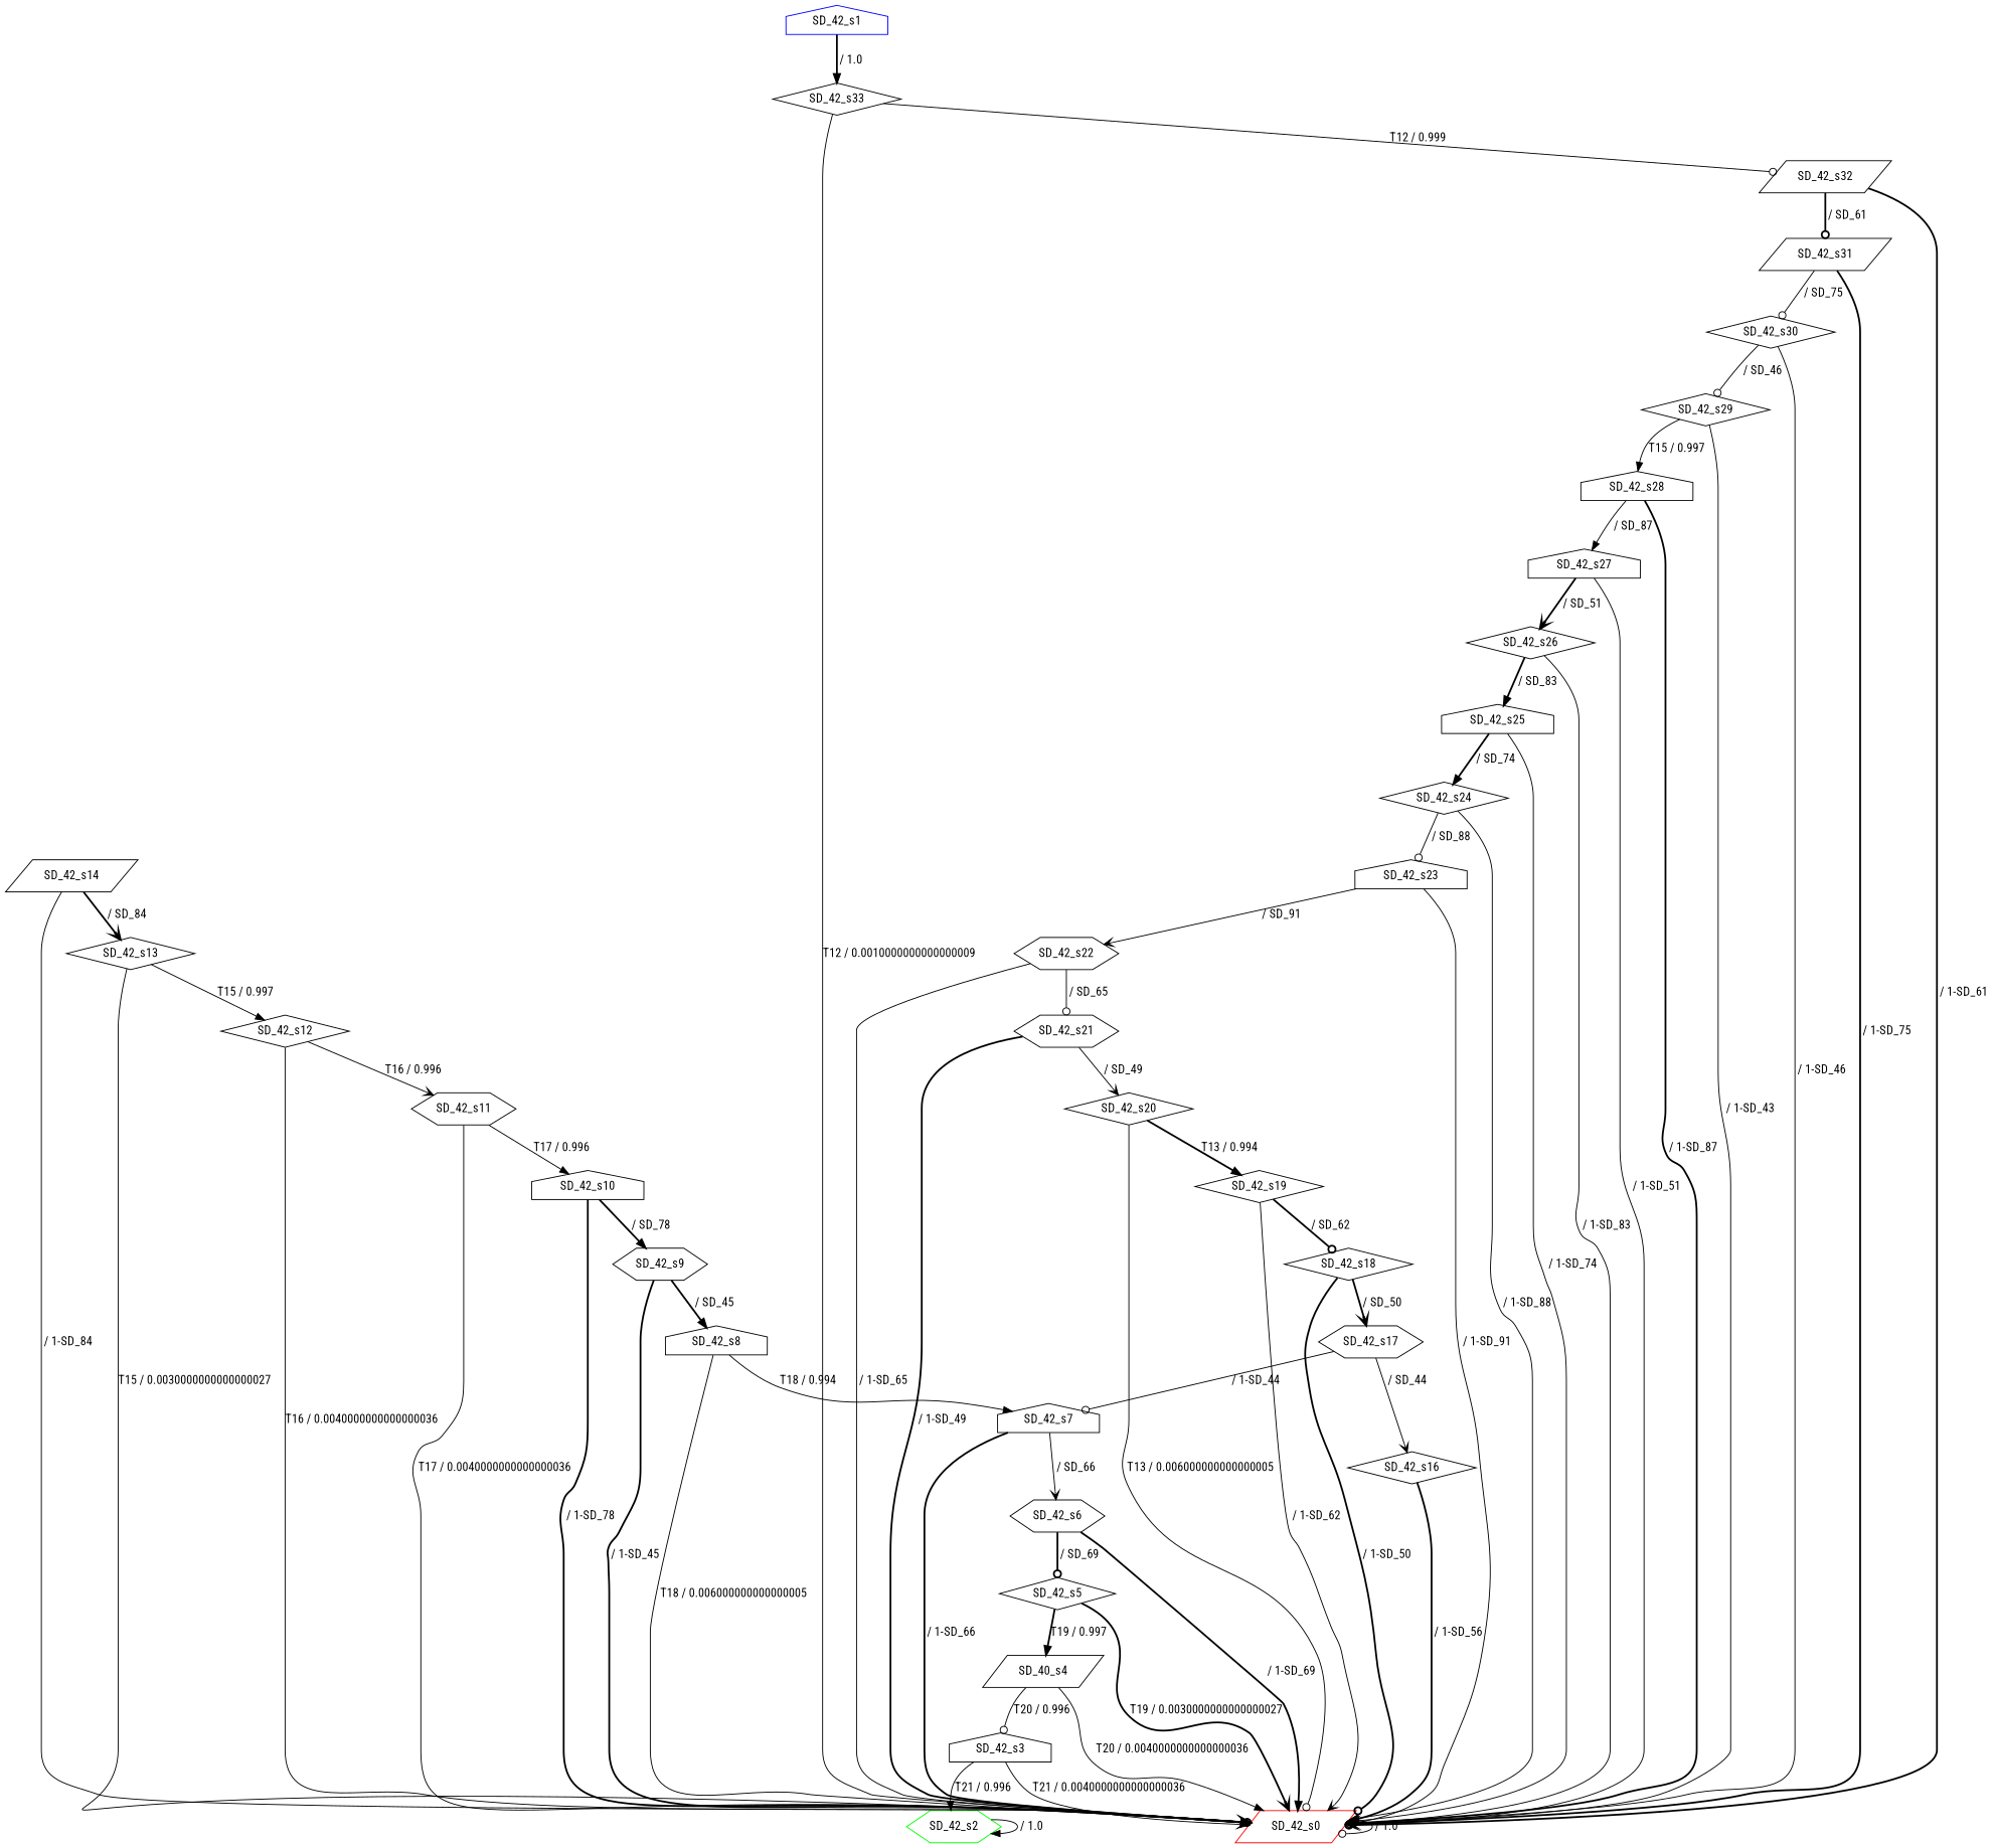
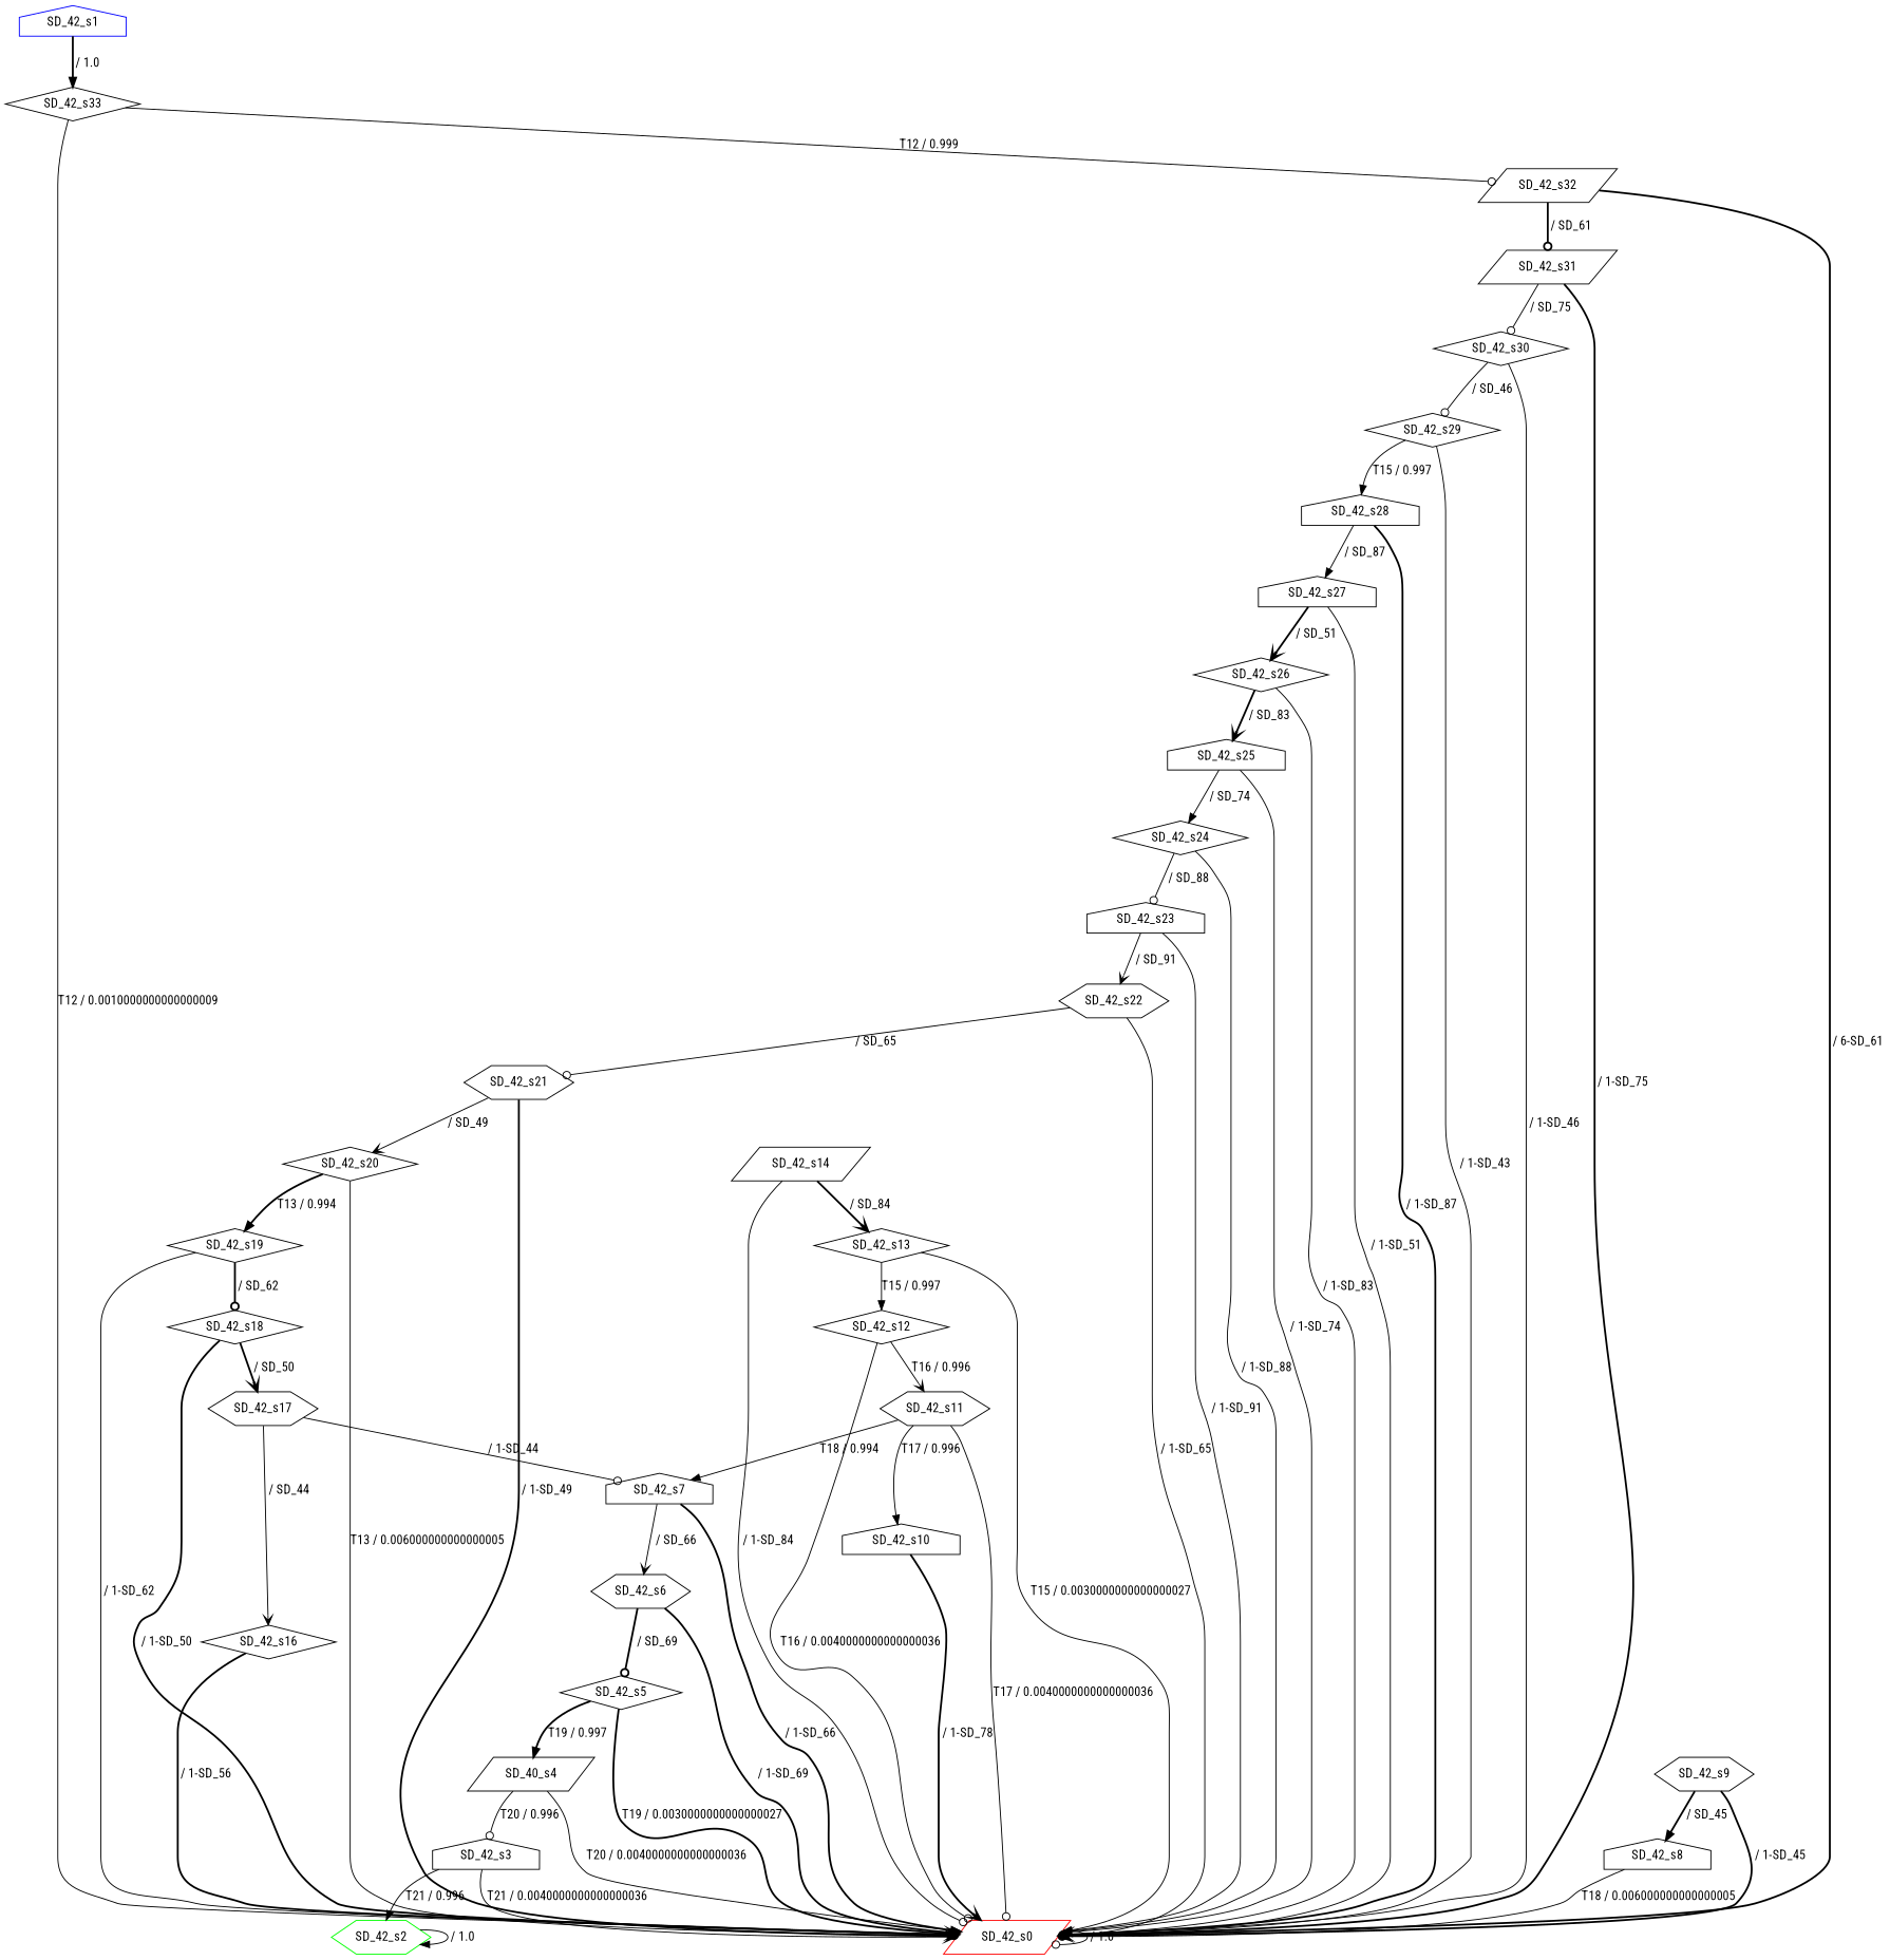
  digraph {
    fontname="Roboto Condensed"
    node [fontname="Roboto Condensed" shape=diamond]
    edge [arrowhead=normal fontname="Roboto Condensed" style=solid]
    n1 [color=red label=SD_42_s0 shape=parallelogram]
    n2 [color=blue label=SD_42_s1 shape=house]
    n3 [label=SD_42_s33]
    n4 [label=SD_42_s32 shape=parallelogram]
    n5 [color=green label=SD_42_s2 shape=hexagon]
    n6 [label=SD_42_s3 shape=house]
    n7 [label=SD_40_s4 shape=parallelogram]
    n8 [label=SD_42_s5]
    n9 [label=SD_42_s6 shape=hexagon]
    n10 [label=SD_42_s7 shape=house]
    n11 [label=SD_42_s8 shape=house]
    n12 [label=SD_42_s9 shape=hexagon]
    n13 [label=SD_42_s10 shape=house]
    n14 [label=SD_42_s11 shape=hexagon]
    n15 [label=SD_42_s12]
    n16 [label=SD_42_s13]
    n17 [label=SD_42_s14 shape=parallelogram]
    n18 [label=SD_42_s16]
    n19 [label=SD_42_s17 shape=hexagon]
    n20 [label=SD_42_s18]
    n21 [label=SD_42_s19]
    n22 [label=SD_42_s20]
    n23 [label=SD_42_s21 shape=hexagon]
    n24 [label=SD_42_s22 shape=hexagon]
    n25 [label=SD_42_s23 shape=house]
    n26 [label=SD_42_s24]
    n27 [label=SD_42_s25 shape=house]
    n28 [label=SD_42_s26]
    n29 [label=SD_42_s27 shape=house]
    n30 [label=SD_42_s28 shape=house]
    n31 [label=SD_42_s29]
    n32 [label=SD_42_s30]
    n33 [label=SD_42_s31 shape=parallelogram]
    n1 -> n1 [arrowhead=odot label=" / 1.0"]
    n2 -> n3 [label=" / 1.0" style=bold]
    n3 -> n1 [arrowhead=vee label="T12 / 0.0010000000000000009"]
    n3 -> n4 [arrowhead=odot label="T12 / 0.999"]
-   n4 -> n1 [arrowhead=odot label=" / 1-SD_61" style=bold]
+   n4 -> n1 [arrowhead=odot label=" / 6-SD_61" style=bold]
    n4 -> n33 [arrowhead=odot label=" / SD_61" style=bold]
    n5 -> n5 [label=" / 1.0"]
    n6 -> n1 [label="T21 / 0.0040000000000000036"]
    n6 -> n5 [label="T21 / 0.996"]
    n7 -> n1 [label="T20 / 0.0040000000000000036"]
    n7 -> n6 [arrowhead=odot label="T20 / 0.996"]
    n8 -> n1 [arrowhead=vee label="T19 / 0.0030000000000000027" style=bold]
    n8 -> n7 [label="T19 / 0.997" style=bold]
    n9 -> n1 [label=" / 1-SD_69" style=bold]
    n9 -> n8 [arrowhead=odot label=" / SD_69" style=bold]
    n10 -> n1 [label=" / 1-SD_66" style=bold]
    n10 -> n9 [arrowhead=vee label=" / SD_66"]
    n11 -> n1 [label="T18 / 0.006000000000000005"]
-   n11 -> n10 [label="T18 / 0.994"]
+   n14 -> n10 [label="T18 / 0.994"]
    n12 -> n1 [label=" / 1-SD_45" style=bold]
    n12 -> n11 [label=" / SD_45" style=bold]
    n13 -> n1 [arrowhead=vee label=" / 1-SD_78" style=bold]
-   n13 -> n12 [label=" / SD_78" style=bold]
    n14 -> n1 [arrowhead=odot label="T17 / 0.0040000000000000036"]
    n14 -> n13 [label="T17 / 0.996"]
    n15 -> n1 [arrowhead=odot label="T16 / 0.0040000000000000036"]
    n15 -> n14 [arrowhead=vee label="T16 / 0.996"]
    n16 -> n1 [label="T15 / 0.0030000000000000027"]
    n16 -> n15 [label="T15 / 0.997"]
    n17 -> n1 [arrowhead=odot label=" / 1-SD_84"]
    n17 -> n16 [arrowhead=vee label=" / SD_84" style=bold]
    n18 -> n1 [label=" / 1-SD_56" style=bold]
    n19 -> n10 [arrowhead=odot label=" / 1-SD_44"]
    n19 -> n18 [arrowhead=vee label=" / SD_44"]
    n20 -> n1 [arrowhead=odot label=" / 1-SD_50" style=bold]
    n20 -> n19 [arrowhead=vee label=" / SD_50" style=bold]
    n21 -> n1 [arrowhead=vee label=" / 1-SD_62"]
    n21 -> n20 [arrowhead=odot label=" / SD_62" style=bold]
    n22 -> n1 [arrowhead=odot label="T13 / 0.006000000000000005"]
    n22 -> n21 [label="T13 / 0.994" style=bold]
    n23 -> n1 [arrowhead=vee label=" / 1-SD_49" style=bold]
    n23 -> n22 [arrowhead=vee label=" / SD_49"]
    n24 -> n1 [arrowhead=odot label=" / 1-SD_65"]
    n24 -> n23 [arrowhead=odot label=" / SD_65"]
    n25 -> n1 [label=" / 1-SD_91"]
    n25 -> n24 [arrowhead=vee label=" / SD_91"]
    n26 -> n1 [label=" / 1-SD_88"]
    n26 -> n25 [arrowhead=odot label=" / SD_88"]
    n27 -> n1 [arrowhead=vee label=" / 1-SD_74"]
-   n27 -> n26 [label=" / SD_74" style=bold]
+   n27 -> n26 [label=" / SD_74"]
    n28 -> n1 [label=" / 1-SD_83"]
-   n28 -> n27 [label=" / SD_83" style=bold]
+   n28 -> n27 [arrowhead=vee label=" / SD_83" style=bold]
    n29 -> n1 [arrowhead=odot label=" / 1-SD_51"]
    n29 -> n28 [arrowhead=vee label=" / SD_51" style=bold]
    n30 -> n1 [arrowhead=vee label=" / 1-SD_87" style=bold]
    n30 -> n29 [label=" / SD_87"]
    n31 -> n1 [arrowhead=odot label=" / 1-SD_43"]
    n31 -> n30 [label="T15 / 0.997"]
    n32 -> n1 [arrowhead=odot label=" / 1-SD_46"]
    n32 -> n31 [arrowhead=odot label=" / SD_46"]
    n33 -> n1 [arrowhead=vee label=" / 1-SD_75" style=bold]
    n33 -> n32 [arrowhead=odot label=" / SD_75"]
  }
